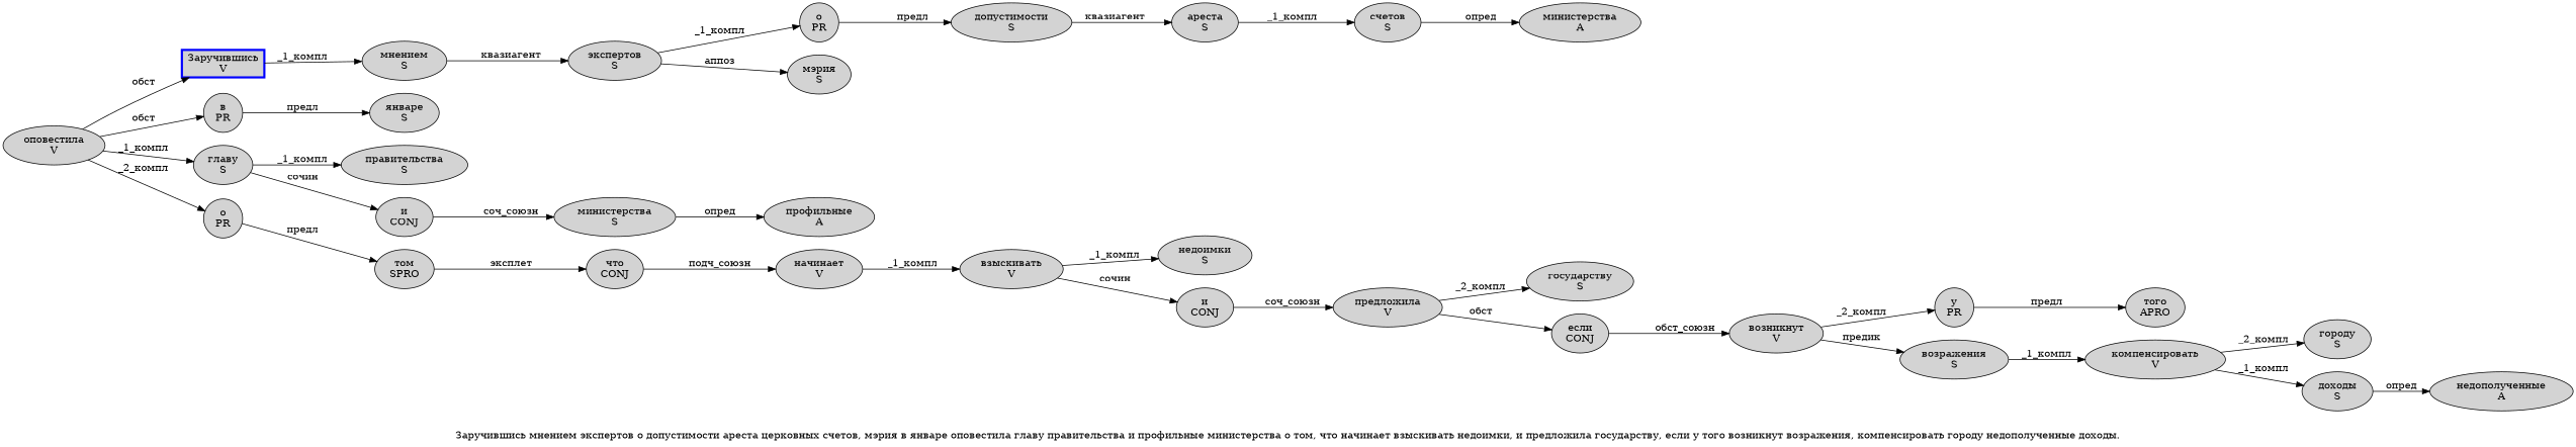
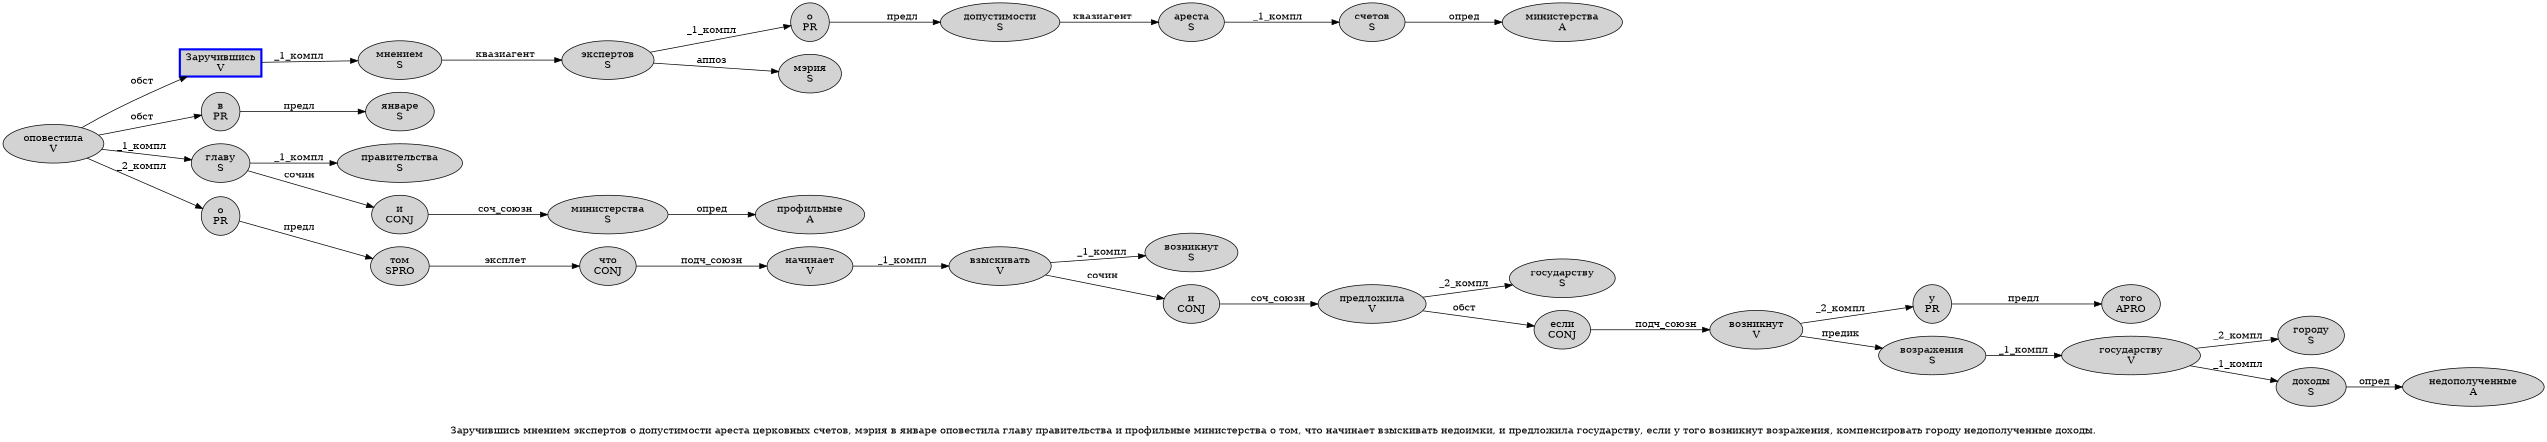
  digraph {
    label="Заручившись мнением экспертов о допустимости ареста церковных счетов, мэрия в январе оповестила главу правительства и профильные министерства о том, что начинает взыскивать недоимки, и предложила государству, если у того возникнут возражения, компенсировать городу недополученные доходы."
    rankdir=LR
    node [fillcolor=lightgray penwidth=1 shape=ellipse style=filled]
    n1 [color=blue label="Заручившись\nV" penwidth=3 shape=box]
    n2 [label="мнением\nS"]
    n3 [label="экспертов\nS"]
    n4 [label="о\nPR"]
    n5 [label="мэрия\nS"]
    n6 [label="допустимости\nS"]
    n7 [label="ареста\nS"]
    n8 [label="счетов\nS"]
    n9 [label="министерства\nA"]
    n10 [label="в\nPR"]
    n11 [label="январе\nS"]
    n12 [label="оповестила\nV"]
    n13 [label="главу\nS"]
    n14 [label="о\nPR"]
    n15 [label="правительства\nS"]
    n16 [label="и\nCONJ"]
    n17 [label="том\nSPRO"]
    n18 [label="министерства\nS"]
    n19 [label="профильные\nA"]
    n20 [label="что\nCONJ"]
    n21 [label="начинает\nV"]
    n22 [label="взыскивать\nV"]
-   n23 [label="недоимки\nS"]
+   n23 [label="возникнут\nS"]
    n24 [label="и\nCONJ"]
    n25 [label="предложила\nV"]
    n26 [label="государству\nS"]
    n27 [label="если\nCONJ"]
    n28 [label="возникнут\nV"]
    n29 [label="у\nPR"]
    n30 [label="возражения\nS"]
    n31 [label="того\nAPRO"]
-   n32 [label="компенсировать\nV"]
+   n32 [label="государству\nV"]
    n33 [label="городу\nS"]
    n34 [label="доходы\nS"]
    n35 [label="недополученные\nA"]
    n1 -> n2 [label="_1_компл"]
    n2 -> n3 [label="квазиагент"]
    n3 -> n4 [label="_1_компл"]
    n3 -> n5 [label="аппоз"]
    n4 -> n6 [label="предл"]
    n6 -> n7 [label="квазиагент"]
    n7 -> n8 [label="_1_компл"]
    n8 -> n9 [label="опред"]
    n10 -> n11 [label="предл"]
    n12 -> n1 [label="обст"]
    n12 -> n10 [label="обст"]
    n12 -> n13 [label="_1_компл"]
    n12 -> n14 [label="_2_компл"]
    n13 -> n15 [label="_1_компл"]
    n13 -> n16 [label="сочин"]
    n14 -> n17 [label="предл"]
    n16 -> n18 [label="соч_союзн"]
    n17 -> n20 [label="эксплет"]
    n18 -> n19 [label="опред"]
    n20 -> n21 [label="подч_союзн"]
    n21 -> n22 [label="_1_компл"]
    n22 -> n23 [label="_1_компл"]
    n22 -> n24 [label="сочин"]
    n24 -> n25 [label="соч_союзн"]
    n25 -> n26 [label="_2_компл"]
    n25 -> n27 [label="обст"]
-   n27 -> n28 [label="обст_союзн"]
+   n27 -> n28 [label="подч_союзн"]
    n28 -> n29 [label="_2_компл"]
    n28 -> n30 [label="предик"]
    n29 -> n31 [label="предл"]
    n30 -> n32 [label="_1_компл"]
    n32 -> n33 [label="_2_компл"]
    n32 -> n34 [label="_1_компл"]
    n34 -> n35 [label="опред"]
  }
